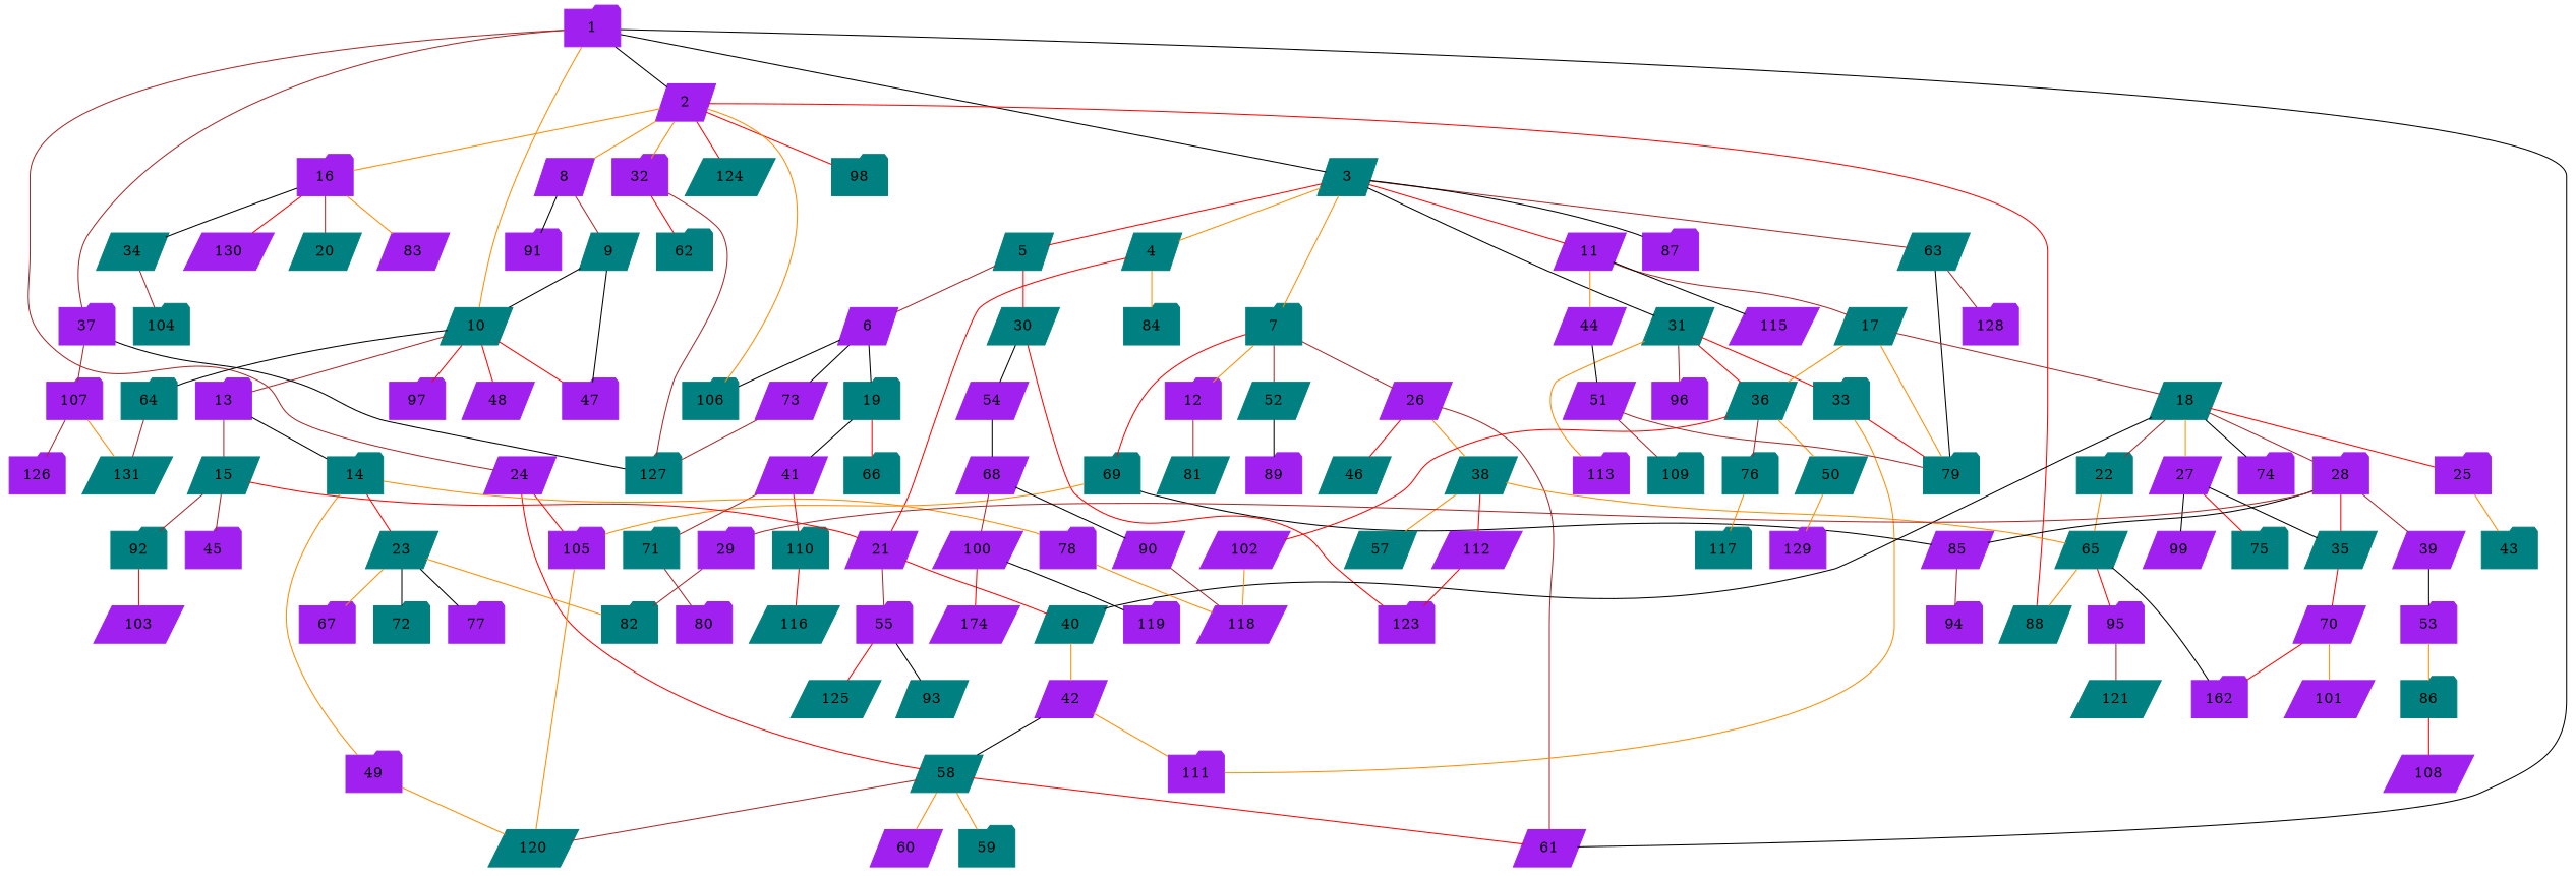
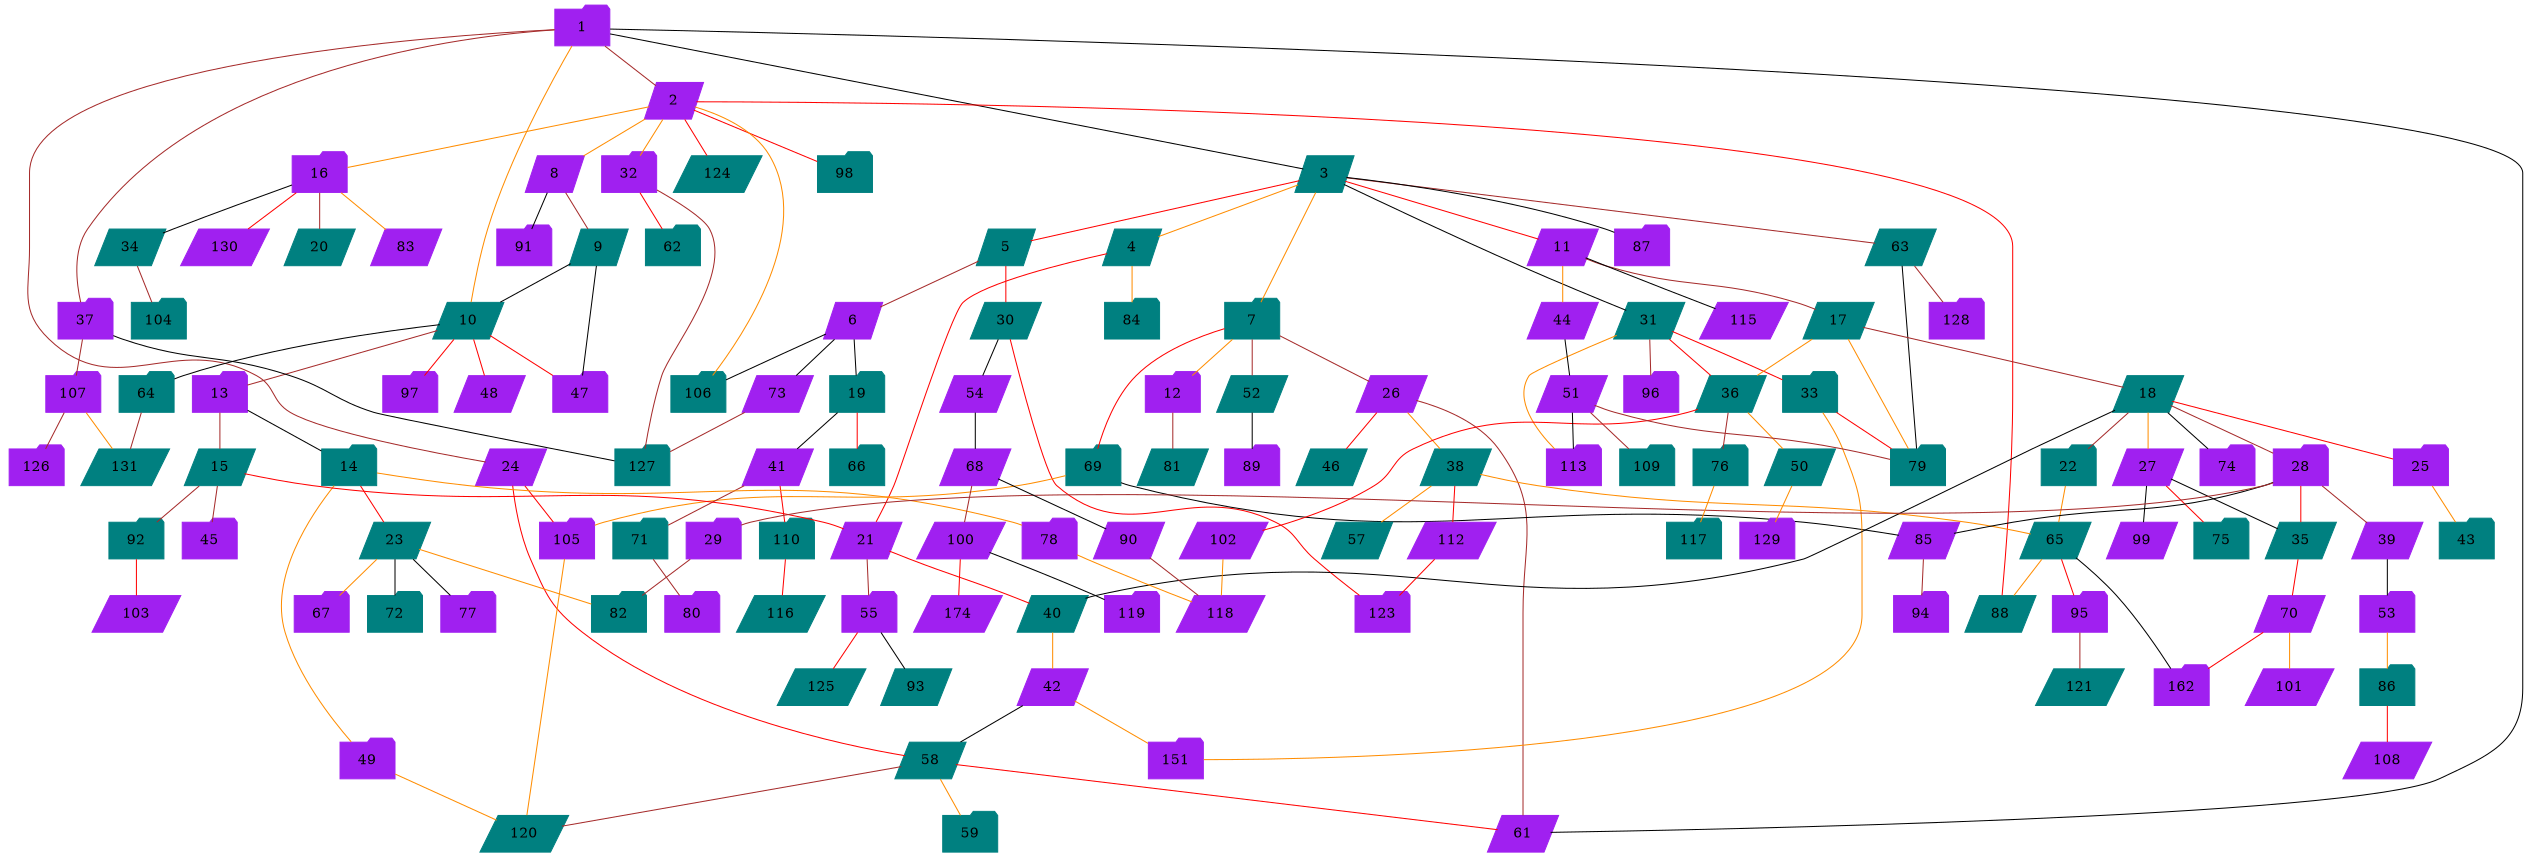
  graph {
    node [color=purple shape=parallelogram style=filled]
    edge [color=darkorange]
    1 [shape=folder]
    2
    3 [color=teal]
    10 [color=teal]
    24
    37 [shape=folder]
    61
    8
    16 [shape=folder]
    32 [shape=folder]
    88 [color=teal]
    98 [color=teal shape=folder]
    106 [color=teal shape=folder]
    124 [color=teal]
    4 [color=teal]
    5 [color=teal]
    7 [color=teal shape=folder]
    11
    31 [color=teal]
    63 [color=teal]
    87 [shape=folder]
    47 [shape=folder]
    13 [shape=folder]
    48
    64 [color=teal shape=folder]
    97 [shape=folder]
    58 [color=teal]
    105 [shape=folder]
    127 [color=teal shape=folder]
    107 [shape=folder]
    9 [color=teal]
    91 [shape=folder]
    20 [color=teal]
    34 [color=teal]
    83
    130
    62 [color=teal shape=folder]
    21
    84 [color=teal shape=folder]
    6
    30 [color=teal]
    12 [shape=folder]
    26
    52 [color=teal]
    69 [color=teal shape=folder]
    17 [color=teal]
    44
    115
    36 [color=teal]
    33 [color=teal shape=folder]
    96 [shape=folder]
    113 [shape=folder]
    79 [color=teal shape=folder]
    128 [shape=folder]
    40 [color=teal]
    55 [shape=folder]
    19 [color=teal shape=folder]
    73
    54
    123 [shape=folder]
    41
    66 [color=teal shape=folder]
    81 [color=teal]
    38 [color=teal]
    46 [color=teal]
    89 [shape=folder]
    85
    14 [color=teal shape=folder]
    15 [color=teal]
    131 [color=teal]
    18 [color=teal]
    51
    23 [color=teal]
    49 [shape=folder]
    78 [shape=folder]
    45 [shape=folder]
    92 [color=teal shape=folder]
    67 [shape=folder]
    72 [color=teal shape=folder]
    77 [shape=folder]
    82 [color=teal shape=folder]
    120 [color=teal]
    118
    103
    104 [color=teal shape=folder]
    22 [color=teal shape=folder]
    25 [shape=folder]
    27
    28 [shape=folder]
    74 [shape=folder]
    50 [color=teal]
    76 [color=teal shape=folder]
    102
    65 [color=teal]
    43 [color=teal shape=folder]
    35 [color=teal]
    75 [color=teal shape=folder]
    99
    29 [shape=folder]
    39
    42
    71 [color=teal shape=folder]
    110 [color=teal shape=folder]
    93 [color=teal]
    125 [color=teal]
    95 [shape=folder]
    n107 [label=162 shape=folder]
    59 [color=teal shape=folder]
-   60
    57 [color=teal]
    112
    70
    53 [shape=folder]
    126 [shape=folder]
    68
-   111 [shape=folder]
+   111 [shape=folder label=151]
    101
    129 [shape=folder]
    117 [color=teal shape=folder]
    86 [color=teal shape=folder]
    80 [shape=folder]
    116 [color=teal]
    109 [color=teal shape=folder]
    108
    90
    100
    121 [color=teal]
    n128 [label=174]
    119 [shape=folder]
    94 [shape=folder]
-   1 -- 2 [color=black]
+   1 -- 2 [color=brown]
    1 -- 3 [color=black]
    1 -- 10
    1 -- 24 [color=brown]
    1 -- 37 [color=brown]
    1 -- 61 [color=black]
    2 -- 8
    2 -- 16
    2 -- 32
    2 -- 88 [color=red]
    2 -- 98 [color=red]
    2 -- 106
    2 -- 124 [color=red]
    3 -- 4
    3 -- 5 [color=red]
    3 -- 7
    3 -- 11 [color=red]
    3 -- 31 [color=black]
    3 -- 63 [color=brown]
    3 -- 87 [color=black]
    10 -- 47 [color=red]
    10 -- 13 [color=brown]
    10 -- 48 [color=red]
    10 -- 64 [color=black]
    10 -- 97 [color=red]
    24 -- 58 [color=red]
    24 -- 105 [color=red]
    37 -- 127 [color=black]
    37 -- 107 [color=brown]
    8 -- 9 [color=brown]
    8 -- 91 [color=black]
    16 -- 20 [color=brown]
    16 -- 34 [color=black]
    16 -- 83
    16 -- 130 [color=red]
    32 -- 127 [color=brown]
    32 -- 62 [color=red]
    4 -- 21 [color=red]
    4 -- 84
    5 -- 6 [color=brown]
    5 -- 30 [color=red]
    7 -- 12
    7 -- 26 [color=brown]
    7 -- 52 [color=brown]
    7 -- 69 [color=red]
    11 -- 17 [color=brown]
    11 -- 44
    11 -- 115 [color=black]
    31 -- 36 [color=red]
    31 -- 33 [color=red]
    31 -- 96 [color=brown]
    31 -- 113
    63 -- 79 [color=black]
    63 -- 128 [color=brown]
    13 -- 14 [color=black]
    13 -- 15 [color=brown]
    64 -- 131 [color=brown]
    58 -- 61 [color=red]
    58 -- 120 [color=brown]
    58 -- 59
-   58 -- 60
    105 -- 120
    107 -- 131
    107 -- 126 [color=brown]
    9 -- 10 [color=black]
    9 -- 47 [color=black]
    34 -- 104 [color=brown]
    21 -- 40 [color=red]
    21 -- 55 [color=brown]
    6 -- 106 [color=black]
    6 -- 19 [color=black]
    6 -- 73 [color=black]
    30 -- 54 [color=black]
    30 -- 123 [color=red]
    12 -- 81 [color=brown]
    26 -- 61 [color=brown]
    26 -- 38
    26 -- 46 [color=red]
    52 -- 89 [color=black]
    69 -- 105
    69 -- 85 [color=black]
    17 -- 36
    17 -- 79
    17 -- 18 [color=brown]
    44 -- 51 [color=black]
    36 -- 50
    36 -- 76 [color=brown]
    36 -- 102 [color=red]
    33 -- 79 [color=red]
    33 -- 111
    40 -- 42
    55 -- 93 [color=black]
    55 -- 125 [color=red]
    19 -- 41 [color=black]
    19 -- 66 [color=red]
    73 -- 127 [color=brown]
    54 -- 68 [color=black]
    41 -- 71 [color=brown]
    41 -- 110 [color=red]
    38 -- 65
    38 -- 57
    38 -- 112 [color=red]
    85 -- 94 [color=brown]
    14 -- 23 [color=red]
    14 -- 49
    14 -- 78
    15 -- 21 [color=red]
    15 -- 45 [color=brown]
    15 -- 92 [color=brown]
    18 -- 40 [color=black]
    18 -- 22 [color=brown]
    18 -- 25 [color=red]
    18 -- 27
    18 -- 28 [color=brown]
    18 -- 74 [color=black]
+   51 -- 113 [color=black]
    51 -- 79 [color=brown]
    51 -- 109 [color=brown]
    23 -- 67
    23 -- 72 [color=black]
    23 -- 77 [color=black]
    23 -- 82
    49 -- 120
    78 -- 118
    92 -- 103 [color=red]
    22 -- 65
    25 -- 43
    27 -- 35 [color=black]
    27 -- 75 [color=red]
    27 -- 99 [color=black]
    28 -- 85 [color=black]
    28 -- 35 [color=red]
    28 -- 29 [color=brown]
    28 -- 39 [color=brown]
    50 -- 129
    76 -- 117
    102 -- 118
    65 -- 88
    65 -- 95 [color=red]
    65 -- n107 [color=black]
    35 -- 70 [color=red]
    29 -- 82 [color=brown]
    39 -- 53 [color=black]
    42 -- 58 [color=black]
    42 -- 111
    71 -- 80 [color=brown]
    110 -- 116 [color=red]
    95 -- 121 [color=brown]
    112 -- 123 [color=red]
    70 -- n107 [color=red]
    70 -- 101
    53 -- 86
    68 -- 90 [color=black]
    68 -- 100 [color=brown]
    86 -- 108 [color=red]
    90 -- 118 [color=brown]
    100 -- n128 [color=red]
    100 -- 119 [color=black]
  }
